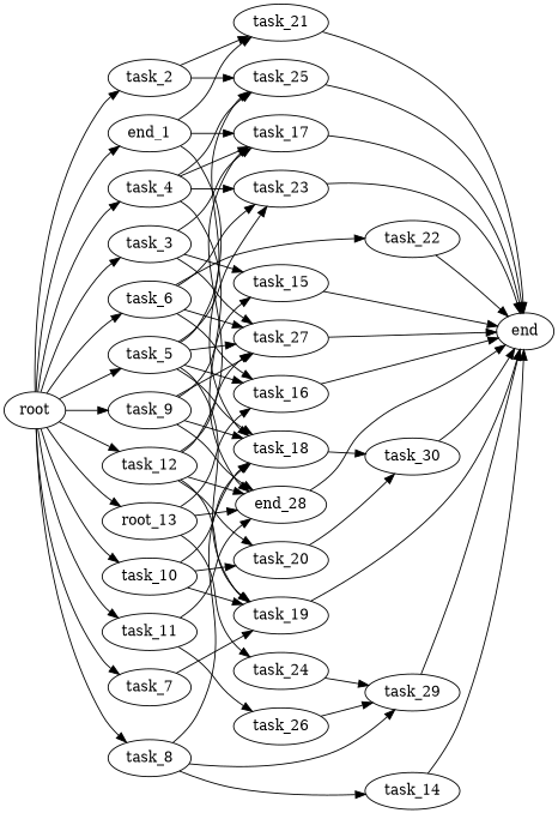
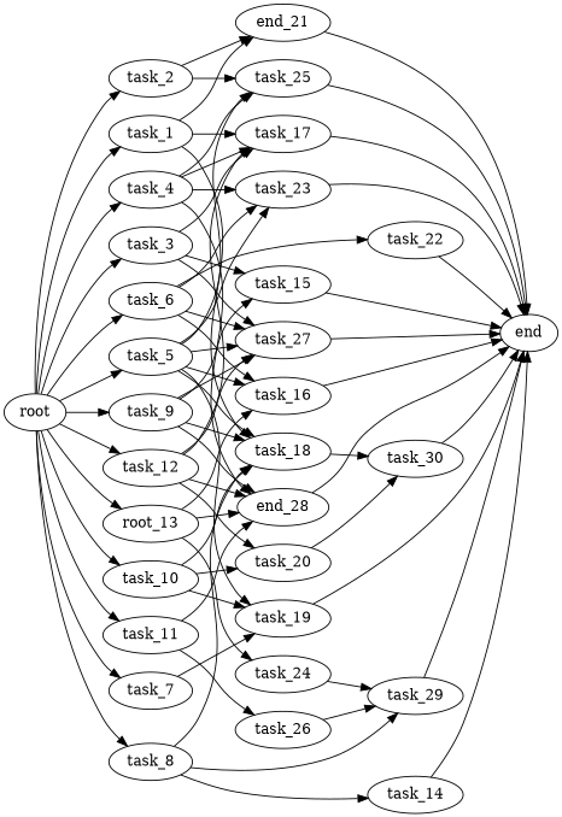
  digraph {
    rankdir=LR
    root
-   task_1 [label=end_1]
+   task_1
    task_2
    task_3
    task_4
    task_5
    task_6
    task_7
    task_8
    task_9
    task_10
    task_11
    task_12
    n14 [label=root_13]
    task_17
    task_18
-   task_21
+   task_21 [label=end_21]
    task_25
    task_15
    task_27
    task_23
    n22 [label=end_28]
    task_16
    task_19
    task_22
    task_14
    task_29
    task_20
    task_26
    task_24
    end
    task_30
    root -> task_1
    root -> task_2
    root -> task_3
    root -> task_4
    root -> task_5
    root -> task_6
    root -> task_7
    root -> task_8
    root -> task_9
    root -> task_10
    root -> task_11
    root -> task_12
    root -> n14
    task_1 -> task_17
    task_1 -> task_18
    task_1 -> task_21
    task_2 -> task_21
    task_2 -> task_25
    task_3 -> task_17
    task_3 -> task_15
    task_3 -> task_27
    task_4 -> task_17
    task_4 -> task_25
    task_4 -> task_23
    task_4 -> n22
    task_5 -> task_18
    task_5 -> task_25
    task_5 -> task_27
    task_5 -> task_23
    task_5 -> task_16
    task_5 -> task_19
    task_6 -> task_27
    task_6 -> task_23
    task_6 -> task_16
    task_6 -> task_22
    task_7 -> task_19
    task_8 -> task_18
    task_8 -> task_14
    task_8 -> task_29
    task_9 -> task_18
    task_9 -> task_15
    task_9 -> task_27
    task_9 -> n22
    task_10 -> task_18
    task_10 -> task_19
    task_10 -> task_20
    task_11 -> n22
    task_11 -> task_26
    task_12 -> task_17
    task_12 -> task_27
    task_12 -> n22
-   task_12 -> task_19
    task_12 -> task_20
    n14 -> n22
    n14 -> task_16
    n14 -> task_24
    task_17 -> end
    task_18 -> task_30
    task_21 -> end
    task_25 -> end
    task_15 -> end
    task_27 -> end
    task_23 -> end
    n22 -> end
    task_16 -> end
    task_19 -> end
    task_22 -> end
    task_14 -> end
    task_29 -> end
    task_20 -> task_30
    task_26 -> task_29
    task_24 -> task_29
    task_30 -> end
  }
